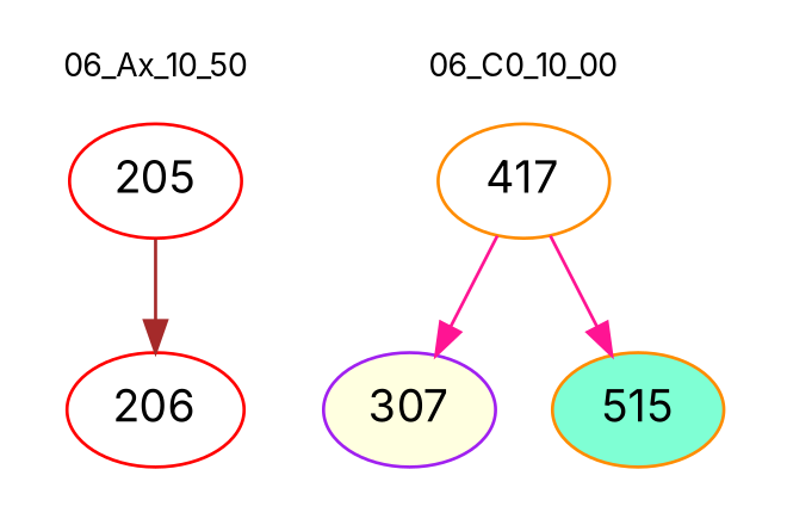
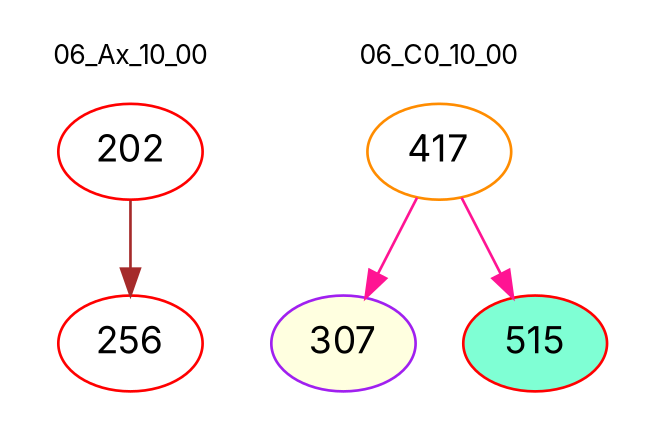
  digraph {
    fontname=Inter
    node [color=red fillcolor=white fontname=Inter style=filled]
    edge [color=deeppink fontname=Inter]
-   n1 [label=205]
-   n2 [label=206]
+   n1 [label=202]
+   n2 [label=256]
    n3 [color=darkorange label=417]
    n4 [color=purple fillcolor=lightyellow label=307]
-   n5 [color=darkorange fillcolor=aquamarine label=515]
+   n5 [fillcolor=aquamarine label=515]
    subgraph cluster_1 {
      color=white
      fontsize=10
-     label="06_Ax_10_50"
+     label="06_Ax_10_00"
      n1
      n2
    }
    subgraph cluster_2 {
      color=white
      fontsize=10
      label="06_C0_10_00"
      n3
      n4
      n5
    }
    n1 -> n2 [color=brown]
    n3 -> n4
    n3 -> n5
  }
